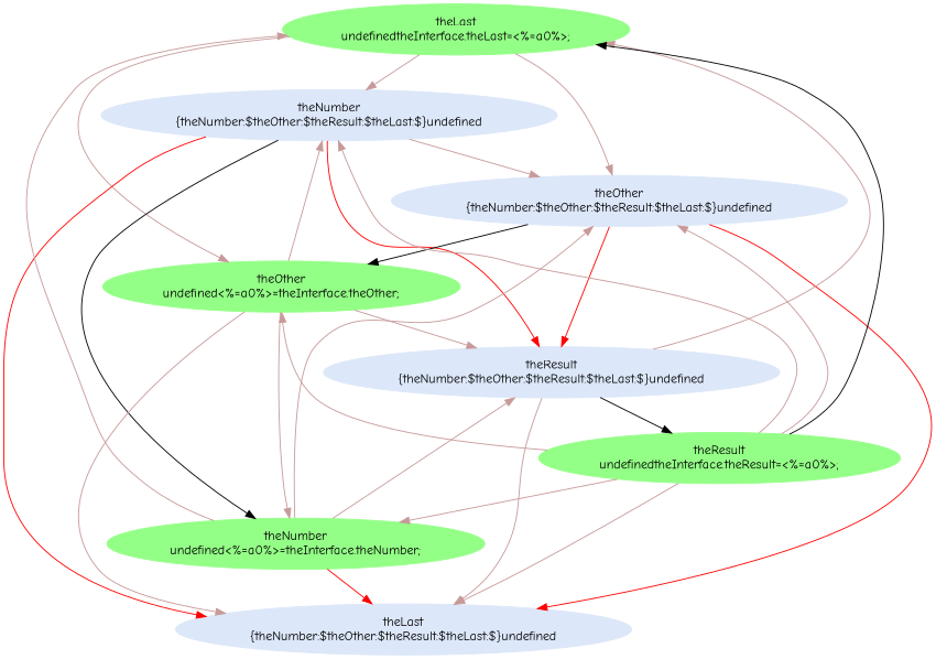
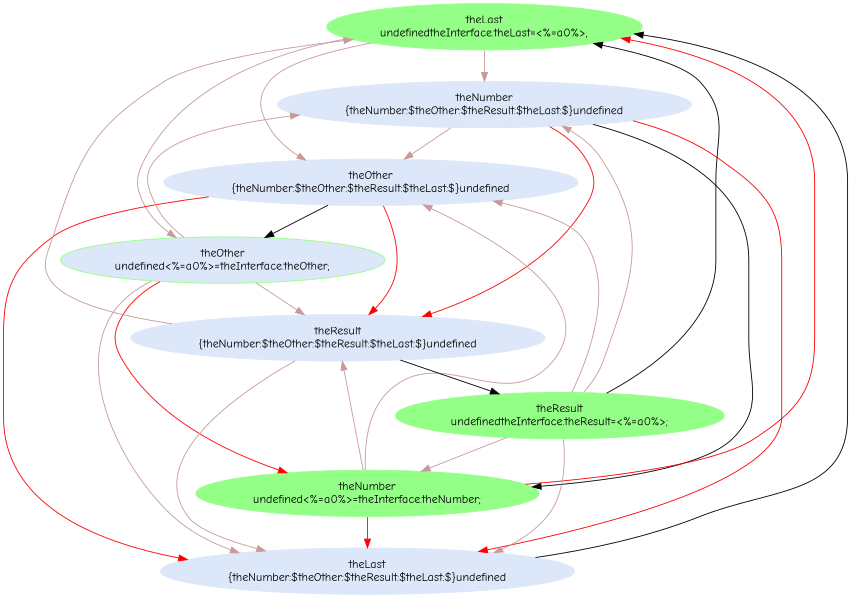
  digraph {
    fontname="Comic Neue"
    node [color="#94ff87" fontname="Comic Neue" shape=ellipse style=filled]
    edge [arrowHead=normal arrowsize=1 color="#c79999" dir=forward fontname="Comic Neue"]
    n1 [label="theLast\nundefinedtheInterface.theLast=<%=a0%>;\n"]
    n2 [color="#dce7f9" label="theNumber\n{theNumber:$theOther:$theResult:$theLast:$}undefined"]
    n3 [color="#dce7f9" label="theOther\n{theNumber:$theOther:$theResult:$theLast:$}undefined"]
-   n4 [label="theOther\nundefined<%=a0%>=theInterface.theOther;\n"]
+   n4 [label="theOther\nundefined<%=a0%>=theInterface.theOther;\n" fillcolor="#dce7f9"]
    n5 [label="theNumber\nundefined<%=a0%>=theInterface.theNumber;\n"]
    n6 [color="#dce7f9" label="theLast\n{theNumber:$theOther:$theResult:$theLast:$}undefined"]
    n7 [color="#dce7f9" label="theResult\n{theNumber:$theOther:$theResult:$theLast:$}undefined"]
    n8 [label="theResult\nundefinedtheInterface.theResult=<%=a0%>;\n"]
    n1 -> n2
    n1 -> n3
    n1 -> n4
    n2 -> n3
    n2 -> n5 [color="#000000"]
    n2 -> n6 [color="#ff0000"]
    n2 -> n7 [color="#ff0000"]
    n3 -> n4 [color="#000000"]
    n3 -> n6 [color="#ff0000"]
    n3 -> n7 [color="#ff0000"]
    n4 -> n2
-   n4 -> n5
+   n4 -> n5 [color="#ff0000"]
    n4 -> n6
    n4 -> n7
-   n5 -> n1
+   n5 -> n1 [color="#ff0000"]
    n5 -> n3
    n5 -> n6 [color="#ff0000"]
    n5 -> n7
+   n6 -> n1 [color="#000000"]
    n7 -> n1
    n7 -> n6
    n7 -> n8 [color="#000000"]
    n8 -> n1 [color="#000000"]
    n8 -> n2
    n8 -> n3
-   n8 -> n4
    n8 -> n5
    n8 -> n6
  }
